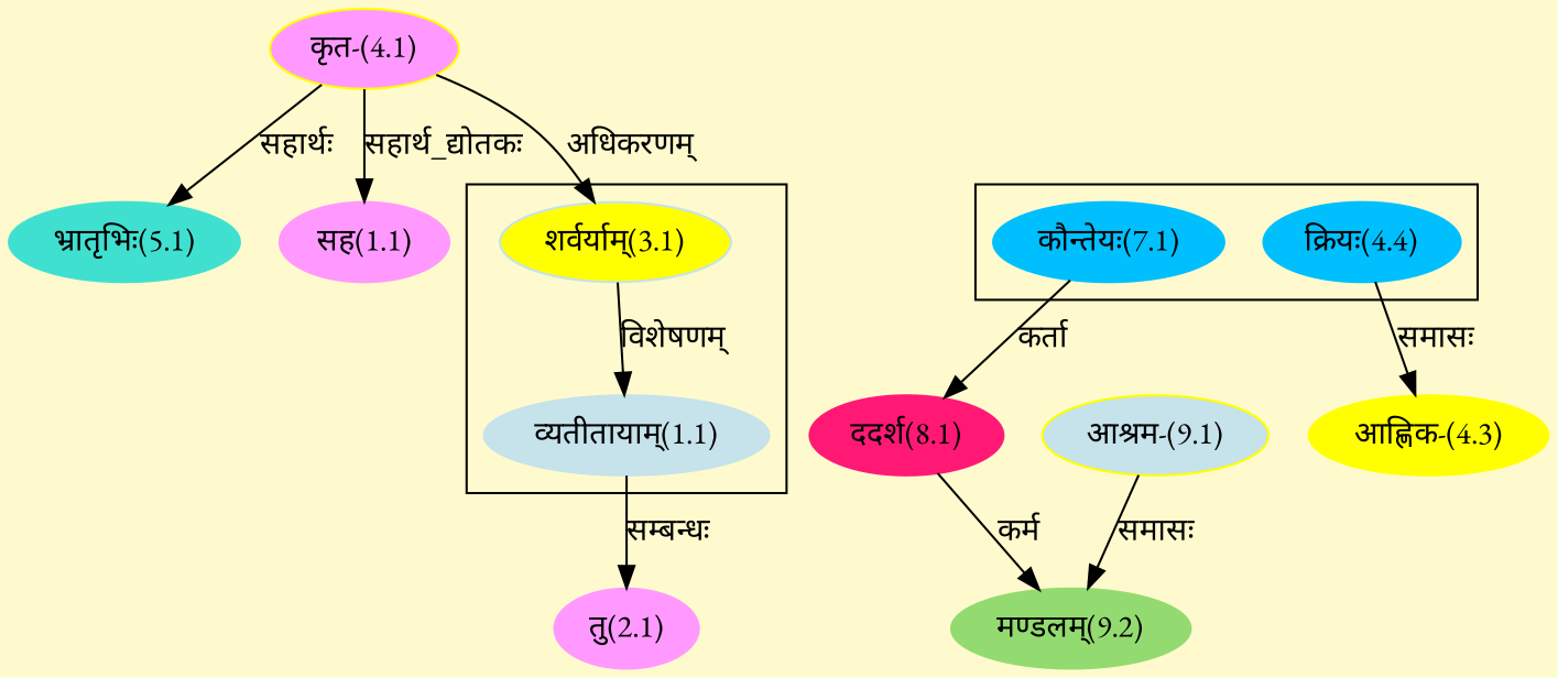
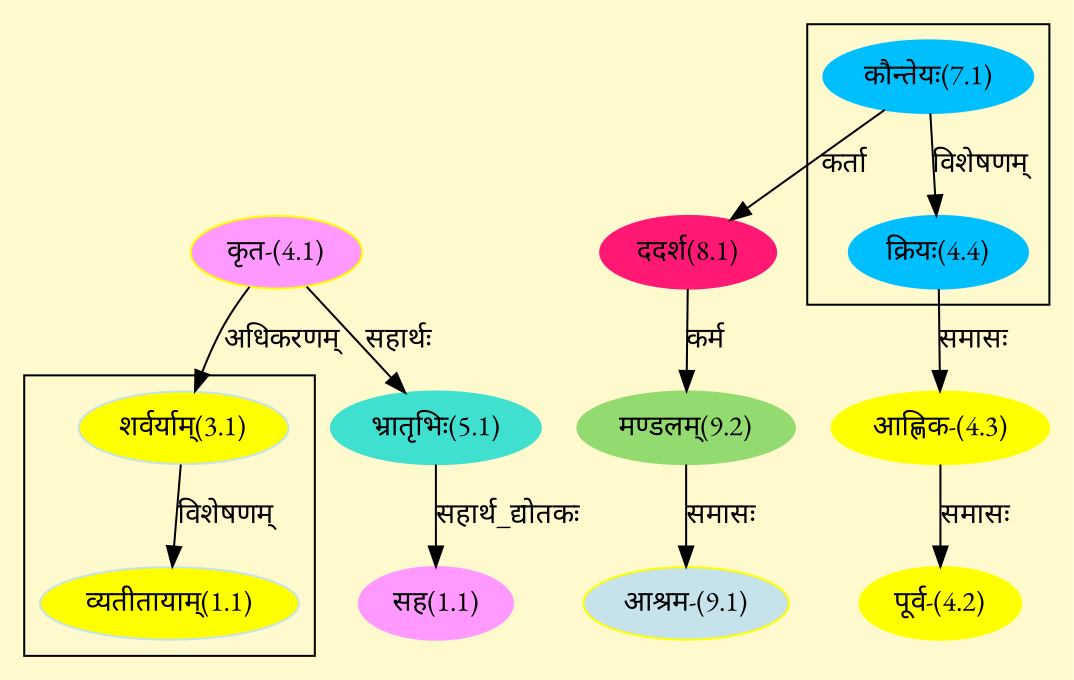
  digraph {
    bgcolor=lemonchiffon1
    compound=true
    fontname="EB Garamond"
    rankdir=BT
    node [color="#FFFF00" fontname="EB Garamond" style=filled]
    edge [dir=back fontname="EB Garamond"]
-   n1 [color="#C6E2EB" label="व्यतीतायाम्(1.1)"]
+   n1 [color="#C6E2EB" label="व्यतीतायाम्(1.1)" fillcolor="#FFFF00"]
    n2 [color="#C6E2EB" fillcolor="#FFFF00" label="शर्वर्याम्(3.1)"]
    n3 [color="#00BFFF" label="क्रियः(4.4)"]
    n4 [color="#00BFFF" label="कौन्तेयः(7.1)"]
    n5 [fillcolor="#FF99FF" label="कृत-(4.1)"]
    n6 [color="#FF1975" label="ददर्श(8.1)"]
-   n7 [color="#FF99FF" label="तु(2.1)"]
+   n8 [label="पूर्व-(4.2)"]
    n9 [label="आह्णिक-(4.3)"]
    n10 [color="#40E0D0" label="भ्रातृभिः(5.1)"]
    n11 [color="#FF99FF" label="सह(1.1)"]
    n12 [fillcolor="#C6E2EB" label="आश्रम-(9.1)"]
    n13 [color="#93DB70" label="मण्डलम्(9.2)"]
    subgraph cluster_1 {
      n1
      n2
    }
    subgraph cluster_2 {
      n3
      n4
    }
    n1 -> n2 [label="विशेषणम्"]
    n2 -> n5 [label="अधिकरणम्"]
+   n3 -> n4 [label="विशेषणम्"]
    n6 -> n4 [label="कर्ता"]
-   n7 -> n1 [label="सम्बन्धः"]
+   n8 -> n9 [label="समासः"]
    n9 -> n3 [label="समासः"]
    n10 -> n5 [label="सहार्थः"]
-   n11 -> n5 [label="सहार्थ_द्योतकः"]
-   n13 -> n12 [label="समासः"]
+   n11 -> n10 [label="सहार्थ_द्योतकः"]
+   n12 -> n13 [label="समासः"]
    n13 -> n6 [label="कर्म"]
  }
